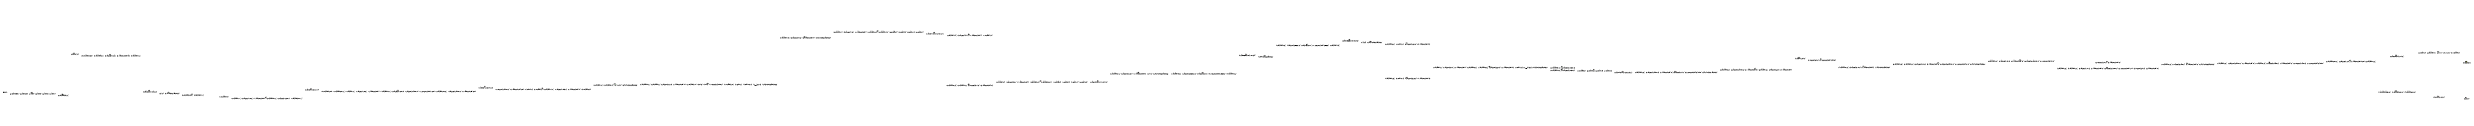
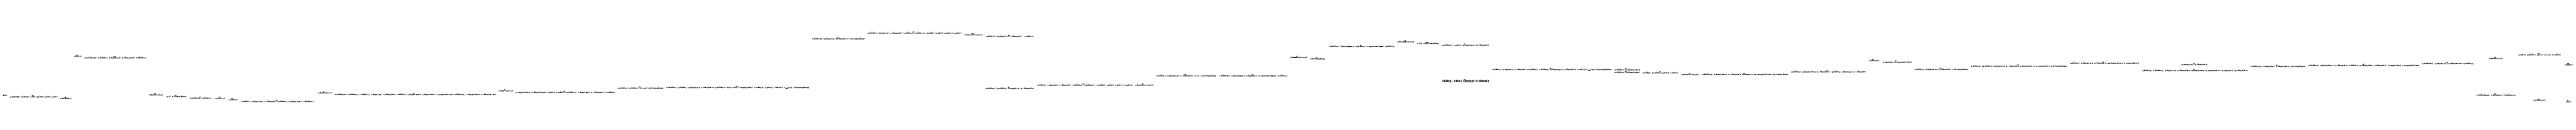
  digraph {
    rankdir=LR
    node [shape=record]
    edge [color=darkgreen headport=n tailport=s]
    n1 [label=BB_entry416 shape=none]
    n2 [label="{7682: constant[undefined,v1]|7683: vardecl['requests']|7684: vardecl['i']|7685: vardecl['len']|7686: vardecl['req']|7687: vardecl['url']}"]
    n3 [label="{7688: read-variable['Array',v3,-]}"]
    n4 [label="{7689: construct [-,v3,v2]}"]
    n5 [label="{7894: exceptional-return}"]
    n6 [label="{7690: write-variable[v2,'requests']*|7691: read-variable['Lang',v7,-]|7692: read-property[v7,'isArray',-]|7693: \<variable-non-null-undef\>['Lang']|7694: read-variable['urls',v8,-]}"]
    n7 [label="{7695: call-Lang.isArray [v7,'isArray',v8,v5]}"]
    n8 [label="{7696: ![v5,v4]|7697: if[v4](true-block:2341,false-block:2344)}"]
    n9 [label="{7698: read-variable['Array',v10,-]|7699: read-variable['urls',v11,-]}"]
    n10 [label="{7702: read-variable['Y',v11,-]|7703: read-property[v11,'merge',-]|7704: \<variable-non-null-undef\>['Y']|7705: read-variable['this',v13,-]|7706: read-property[v13,'options',v12]|7707: read-variable['options',v14,-]}"]
+   n11 [label="{7700: construct [-,v10,v11,v9]}"]
    n12 [label="{7708: call-Y.merge [v11,'merge',v12,v14,v9]}"]
    n13 [label="{7701: write-variable[v9,'urls']*}"]
    n14 [label="{7709: write-variable[v9,'options']*|7710: read-variable['options',v16,-]|7711: read-variable['Y',v18,-]|7712: read-property[v18,'merge',-]|7713: \<variable-non-null-undef\>['Y']|7714: read-variable['this',v21,-]|7715: read-property[v21,'options',v20]|7716: read-property[v20,'attributes',v19]|7717: \<property-non-null-undef\>[v21,'options']|7718: read-variable['options',v23,-]|7719: read-property[v23,'attributes',v22]|7720: \<variable-non-null-undef\>['options']}"]
    n15 [label="{7721: call-Y.merge [v18,'merge',v19,v22,v15]}"]
    n16 [label="{7722: write-property[v16,'attributes',v15]|7723: \<variable-non-null-undef\>['options']*|7724: constant[0.0,v25]|7725: write-variable[v25,'i']|7726: read-variable['urls',v27,-]|7727: read-property[v27,'length',v26]|7728: \<variable-non-null-undef\>['urls']|7729: write-variable[v26,'len']}"]
    n17 [label="{7730: read-variable['i',v28,-]|7731: read-variable['len',v29,-]|7732: \<[v28,v29,v24]|7733: if[v24](true-block:2350,false-block:2351)}"]
    n18 [label="{7734: read-variable['urls',v31,-]|7735: read-variable['i',v32,-]|7736: read-property[v31,v32,v30]|7737: \<variable-non-null-undef\>['urls']|7738: write-variable[v30,'url']*|7739: new[v33]|7740: new[v34]|7741: write-property[v33,'attributes',v34]|7742: write-variable[v33,'req']*|7743: typeof['url',v36]|7744: constant[\"string\",v37]|7745: ===[v36,v37,v35]|7746: if[v35](true-block:2352,false-block:2353)}"]
    n19 [label="{7747: read-variable['Transaction',v30,-]|7748: read-variable['requests',v31,-]|7749: read-variable['options',v32,-]}"]
    n20 [label="{7750: read-variable['req',v39,-]|7751: read-variable['url',v38,-]|7752: write-property[v39,'url',v38]|7753: \<variable-non-null-undef\>['req']*}"]
    n21 [label="{7754: read-variable['url',v39,-]|7755: read-property[v39,'url',v38]|7756: \<variable-non-null-undef\>['url']|7757: if[v38](true-block:2354,false-block:2349)}"]
    n22 [label="{7892: construct [-,v30,v31,v32,v1]}"]
    n23 [label="{7772: read-variable['Y',v39,-]|7773: read-property[v39,'mix',-]|7774: \<variable-non-null-undef\>['Y']|7775: read-variable['req',v40,-]|7776: read-variable['options',v41,-]|7777: constant[false,v42]|7778: constant[null,v43]|7779: constant[0.0,v44]|7780: constant[true,v45]}"]
    n24 [label="{7758: read-variable['Y',v41,-]|7759: read-property[v41,'mix',-]|7760: \<variable-non-null-undef\>['Y']|7761: read-variable['req',v42,-]|7762: read-variable['url',v43,-]|7763: constant[false,v44]|7764: constant[null,v45]|7765: constant[0.0,v46]|7766: constant[true,v47]}"]
    n25 [label="{7893: return[v1]}"]
    n26 [label="{7781: call-Y.mix [v39,'mix',v40,v41,v42,v43,v44,v45,-]*}"]
    n27 [label="{7767: call-Y.mix [v41,'mix',v42,v43,v44,v45,v46,v47,-]*}"]
    n28 [label="{7782: read-variable['req',v48,-]|7783: read-property[v48,'type',v47]|7784: \<variable-non-null-undef\>['req']|7785: ![v47,v46]|7786: if[v46](true-block:2360,false-block:2368)}"]
    n29 [label="{7768: read-variable['url',v49,-]|7769: read-property[v49,'url',v48]|7770: \<variable-non-null-undef\>['url']|7771: write-variable[v48,'url']*}"]
    n30 [label="{7787: read-variable['this',v52,-]|7788: read-property[v52,'REGEX_CSS',v51]|7789: read-property[v51,'test',-]|7790: \<property-non-null-undef\>[v52,'REGEX_CSS']|7791: read-variable['url',v53,-]}"]
    n31 [label="{7810: read-variable['Y',v50,-]|7811: read-property[v50,'mix',-]|7812: \<variable-non-null-undef\>['Y']|7813: read-variable['req',v51,-]|7814: read-variable['req',v56,-]|7815: read-property[v56,'type',v54]|7816: \<variable-non-null-undef\>['req']|7817: constant[\"js\",v55]|7818: ===[v54,v55,v53]|7819: if[v53](true-block:2369,false-block:2370)}"]
    n32 [label="{7792: call-this.REGEX_CSS.test [v51,'test',v53,v49]}"]
    n33 [label="{7820: read-variable['this',v57,-]|7821: read-property[v57,'jsOptions',v52]}"]
    n34 [label="{7822: read-variable['this',v57,-]|7823: read-property[v57,'cssOptions',v52]}"]
    n35 [label="{7793: if[v49](true-block:2363,false-block:2364)}"]
    n36 [label="{7824: constant[false,v57]|7825: constant[null,v58]|7826: constant[0.0,v59]|7827: constant[true,v60]}"]
    n37 [label="{7794: read-variable['req',v55,-]|7795: constant[\"css\",v54]|7796: write-property[v55,'type',v54]|7797: \<variable-non-null-undef\>['req']*}"]
    n38 [label="{7798: read-variable['this',v58,-]|7799: read-property[v58,'REGEX_JS',v57]|7800: read-property[v57,'test',-]|7801: \<property-non-null-undef\>[v58,'REGEX_JS']|7802: read-variable['url',v59,-]}"]
    n39 [label="{7803: call-this.REGEX_JS.test [v57,'test',v59,v55]}"]
    n40 [label="{7804: ![v55,v54]|7805: if[v54](true-block:2367,false-block:2367)}"]
    n41 [label="{7806: read-variable['req',v61,-]|7807: constant[\"js\",v60]|7808: write-property[v61,'type',v60]|7809: \<variable-non-null-undef\>['req']*}"]
    n42 [label="{7828: call-Y.mix [v50,'mix',v51,v52,v57,v58,v59,v60,-]*}"]
    n43 [label="{7829: read-variable['req',v63,-]|7830: read-property[v63,'attributes',v62]|7831: \<variable-non-null-undef\>['req']|7832: read-property[v62,'id',v61]|7833: \<property-non-null-undef\>[v63,'attributes']|7834: if[v61](true-block:2377,false-block:2374)}"]
    n44 [label="{7844: read-variable['req',v63,-]|7845: read-property[v63,'win',v62]|7846: \<variable-non-null-undef\>['req']|7847: if[v62](true-block:2378,false-block:2379)}"]
    n45 [label="{7835: read-variable['req',v64,-]|7836: read-property[v64,'attributes',v63]|7837: \<variable-non-null-undef\>['req']|7838: read-variable['Y',v66,-]|7839: read-property[v66,'guid',-]|7840: \<variable-non-null-undef\>['Y']}"]
    n46 [label="{7848: read-variable['req',v65,-]|7849: read-variable['req',v67,-]|7850: read-property[v67,'win',v66]|7851: \<variable-non-null-undef\>['req']|7852: read-property[v66,'document',v64]|7853: \<property-non-null-undef\>[v67,'win']|7854: write-property[v65,'doc',v64]|7855: \<variable-non-null-undef\>['req']*}"]
    n47 [label="{7856: read-variable['req',v65,-]|7857: read-variable['req',v67,-]|7858: read-property[v67,'doc',v66]|7859: \<variable-non-null-undef\>['req']|7860: read-property[v66,'defaultView',v64]|7861: \<property-non-null-undef\>[v67,'doc']|7862: if[v64](true-block:2381,false-block:2380)}"]
    n48 [label="{7841: call-Y.guid [v66,'guid',v62]}"]
    n49 [label="{7870: read-variable['req',v65,-]|7871: read-property[v65,'charset',v64]|7872: \<variable-non-null-undef\>['req']|7873: if[v64](true-block:2383,false-block:2384)}"]
    n50 [label="{7868: write-property[v65,'win',v64]|7869: \<variable-non-null-undef\>['req']*}"]
    n51 [label="{7863: read-variable['req',v67,-]|7864: read-property[v67,'doc',v66]|7865: \<variable-non-null-undef\>['req']|7866: read-property[v66,'parentWindow',v64]|7867: \<property-non-null-undef\>[v67,'doc']}"]
    n52 [label="{7842: write-property[v63,'id',v62]|7843: \<property-non-null-undef\>[v64,'attributes']}"]
    n53 [label="{7874: read-variable['req',v68,-]|7875: read-property[v68,'attributes',v67]|7876: \<variable-non-null-undef\>['req']|7877: read-variable['req',v69,-]|7878: read-property[v69,'charset',v66]|7879: \<variable-non-null-undef\>['req']|7880: write-property[v67,'charset',v66]|7881: \<property-non-null-undef\>[v68,'attributes']*}"]
    n54 [label="{7882: read-variable['requests',v67,-]|7883: read-property[v67,'push',-]|7884: \<variable-non-null-undef\>['requests']|7885: read-variable['req',v68,-]}"]
    n55 [label="{7886: call-requests.push [v67,'push',v68,-]*}"]
    n56 [label="{7887: constant[1.0,v69]|7888: read-variable['i',v70,-]|7889: +[v70,v71]|7890: +[v71,v69,v72]|7891: write-variable[v72,'i']}"]
    n1 -> n2 [color=brown headlabel="    2335"]
    n2 -> n3 [headlabel="      2336"]
    n3 -> n4 [headlabel="      2337"]
    n3 -> n5 [headlabel="      2389"]
    n4 -> n5 [color=brown]
    n4 -> n6 [headlabel="      2338"]
    n6 -> n5
    n6 -> n7 [color=brown headlabel="      2339"]
    n7 -> n5 [color=brown]
    n7 -> n8 [headlabel="      2340"]
    n8 -> n5
    n8 -> n9 [headlabel="      2341"]
    n8 -> n10 [headlabel="      2344"]
    n9 -> n5 [color=brown]
+   n9 -> n11 [headlabel="      2342"]
    n10 -> n5 [color=brown]
    n10 -> n12 [color=brown headlabel="      2345"]
+   n11 -> n5 [color=brown]
+   n11 -> n13 [color=brown headlabel="      2343"]
    n12 -> n5
    n12 -> n14 [color=brown headlabel="      2346"]
    n13 -> n10 [color=brown]
    n14 -> n5
    n14 -> n15 [color=brown headlabel="      2347"]
    n15 -> n5 [color=brown]
    n15 -> n16 [color=brown headlabel="      2348"]
    n16 -> n5
    n16 -> n17 [headlabel="      2349"]
    n17 -> n5
    n17 -> n18 [headlabel="      2350"]
    n17 -> n19 [headlabel="      2351"]
    n18 -> n5 [color=brown]
    n18 -> n20 [color=brown headlabel="      2352"]
    n18 -> n21 [headlabel="      2353"]
    n19 -> n5
    n19 -> n22 [color=brown headlabel="      2387"]
    n20 -> n5
    n20 -> n23 [color=brown headlabel="      2357"]
    n21 -> n5
    n21 -> n17
    n21 -> n24 [headlabel="      2354"]
    n22 -> n5 [color=brown]
    n22 -> n25 [color=brown headlabel="      2388"]
    n23 -> n5 [color=brown]
    n23 -> n26 [color=brown headlabel="      2358"]
    n24 -> n5
    n24 -> n27 [headlabel="      2355"]
    n26 -> n5 [color=brown]
    n26 -> n28 [color=brown headlabel="      2359"]
    n27 -> n5
    n27 -> n29 [headlabel="      2356"]
    n28 -> n5
    n28 -> n30 [color=brown headlabel="      2360"]
    n28 -> n31 [headlabel="      2368"]
    n29 -> n5 [color=brown]
    n29 -> n23 [color=brown]
    n30 -> n5 [color=brown]
    n30 -> n32 [color=brown headlabel="      2361"]
    n31 -> n5
    n31 -> n33 [headlabel="      2369"]
    n31 -> n34 [headlabel="      2370"]
    n32 -> n5 [color=brown]
    n32 -> n35 [headlabel="      2362"]
    n33 -> n5
    n33 -> n36 [headlabel="      2371"]
    n34 -> n5
    n34 -> n36 [color=brown]
    n35 -> n37 [color=brown headlabel="      2363"]
    n35 -> n38 [headlabel="      2364"]
    n36 -> n42 [color=brown headlabel="      2372"]
    n37 -> n5
    n37 -> n31 [color=brown]
    n38 -> n5 [color=brown]
    n38 -> n39 [headlabel="      2365"]
    n39 -> n5 [color=brown]
    n39 -> n40 [color=brown headlabel="      2366"]
    n40 -> n5 [color=brown]
    n40 -> n41 [headlabel="      2367"]
    n41 -> n5
    n41 -> n31
    n42 -> n5 [color=brown]
    n42 -> n43 [color=brown headlabel="      2373"]
    n43 -> n5
    n43 -> n44 [headlabel="      2377"]
    n43 -> n45 [headlabel="      2374"]
    n44 -> n5
    n44 -> n46 [color=brown headlabel="      2378"]
    n44 -> n47 [headlabel="      2379"]
    n45 -> n5 [color=brown]
    n45 -> n48 [headlabel="      2375"]
    n46 -> n5
    n46 -> n49 [headlabel="      2382"]
    n47 -> n5 [color=brown]
    n47 -> n50 [color=brown headlabel="      2381"]
    n47 -> n51 [color=brown headlabel="      2380"]
    n48 -> n5
    n48 -> n52 [headlabel="      2376"]
    n49 -> n5 [color=brown]
    n49 -> n53 [color=brown headlabel="      2383"]
    n49 -> n54 [headlabel="      2384"]
    n50 -> n5
    n50 -> n49
    n51 -> n5
    n51 -> n50
    n52 -> n5 [color=brown]
    n52 -> n44 [color=brown]
    n53 -> n5 [color=brown]
    n53 -> n54
    n54 -> n5 [color=brown]
    n54 -> n55 [headlabel="      2385"]
    n55 -> n5
    n55 -> n56 [headlabel="      2386"]
    n56 -> n5
    n56 -> n17
  }
